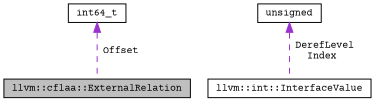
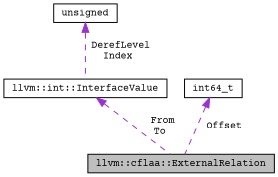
  digraph {
    fontname="Courier Prime"
    node [color=black fontname="Courier Prime" fontsize=10 shape=box]
    edge [color=darkorchid3 dir=back fontname="Courier Prime" fontsize=10 labelfontname=Helvetica labelfontsize=10 style=dashed]
    n1 [fillcolor=grey75 fontcolor=black height=0.2 label="llvm::cflaa::ExternalRelation" style=filled width=0.4]
    n2 [height=0.2 label="llvm::int::InterfaceValue" width=0.4]
    n3 [height=0.2 label=unsigned width=0.4]
    n4 [height=0.2 label=int64_t width=0.4]
+   n2 -> n1 [label=" From\nTo"]
    n3 -> n2 [label=" DerefLevel\nIndex"]
    n4 -> n1 [label=" Offset"]
  }
